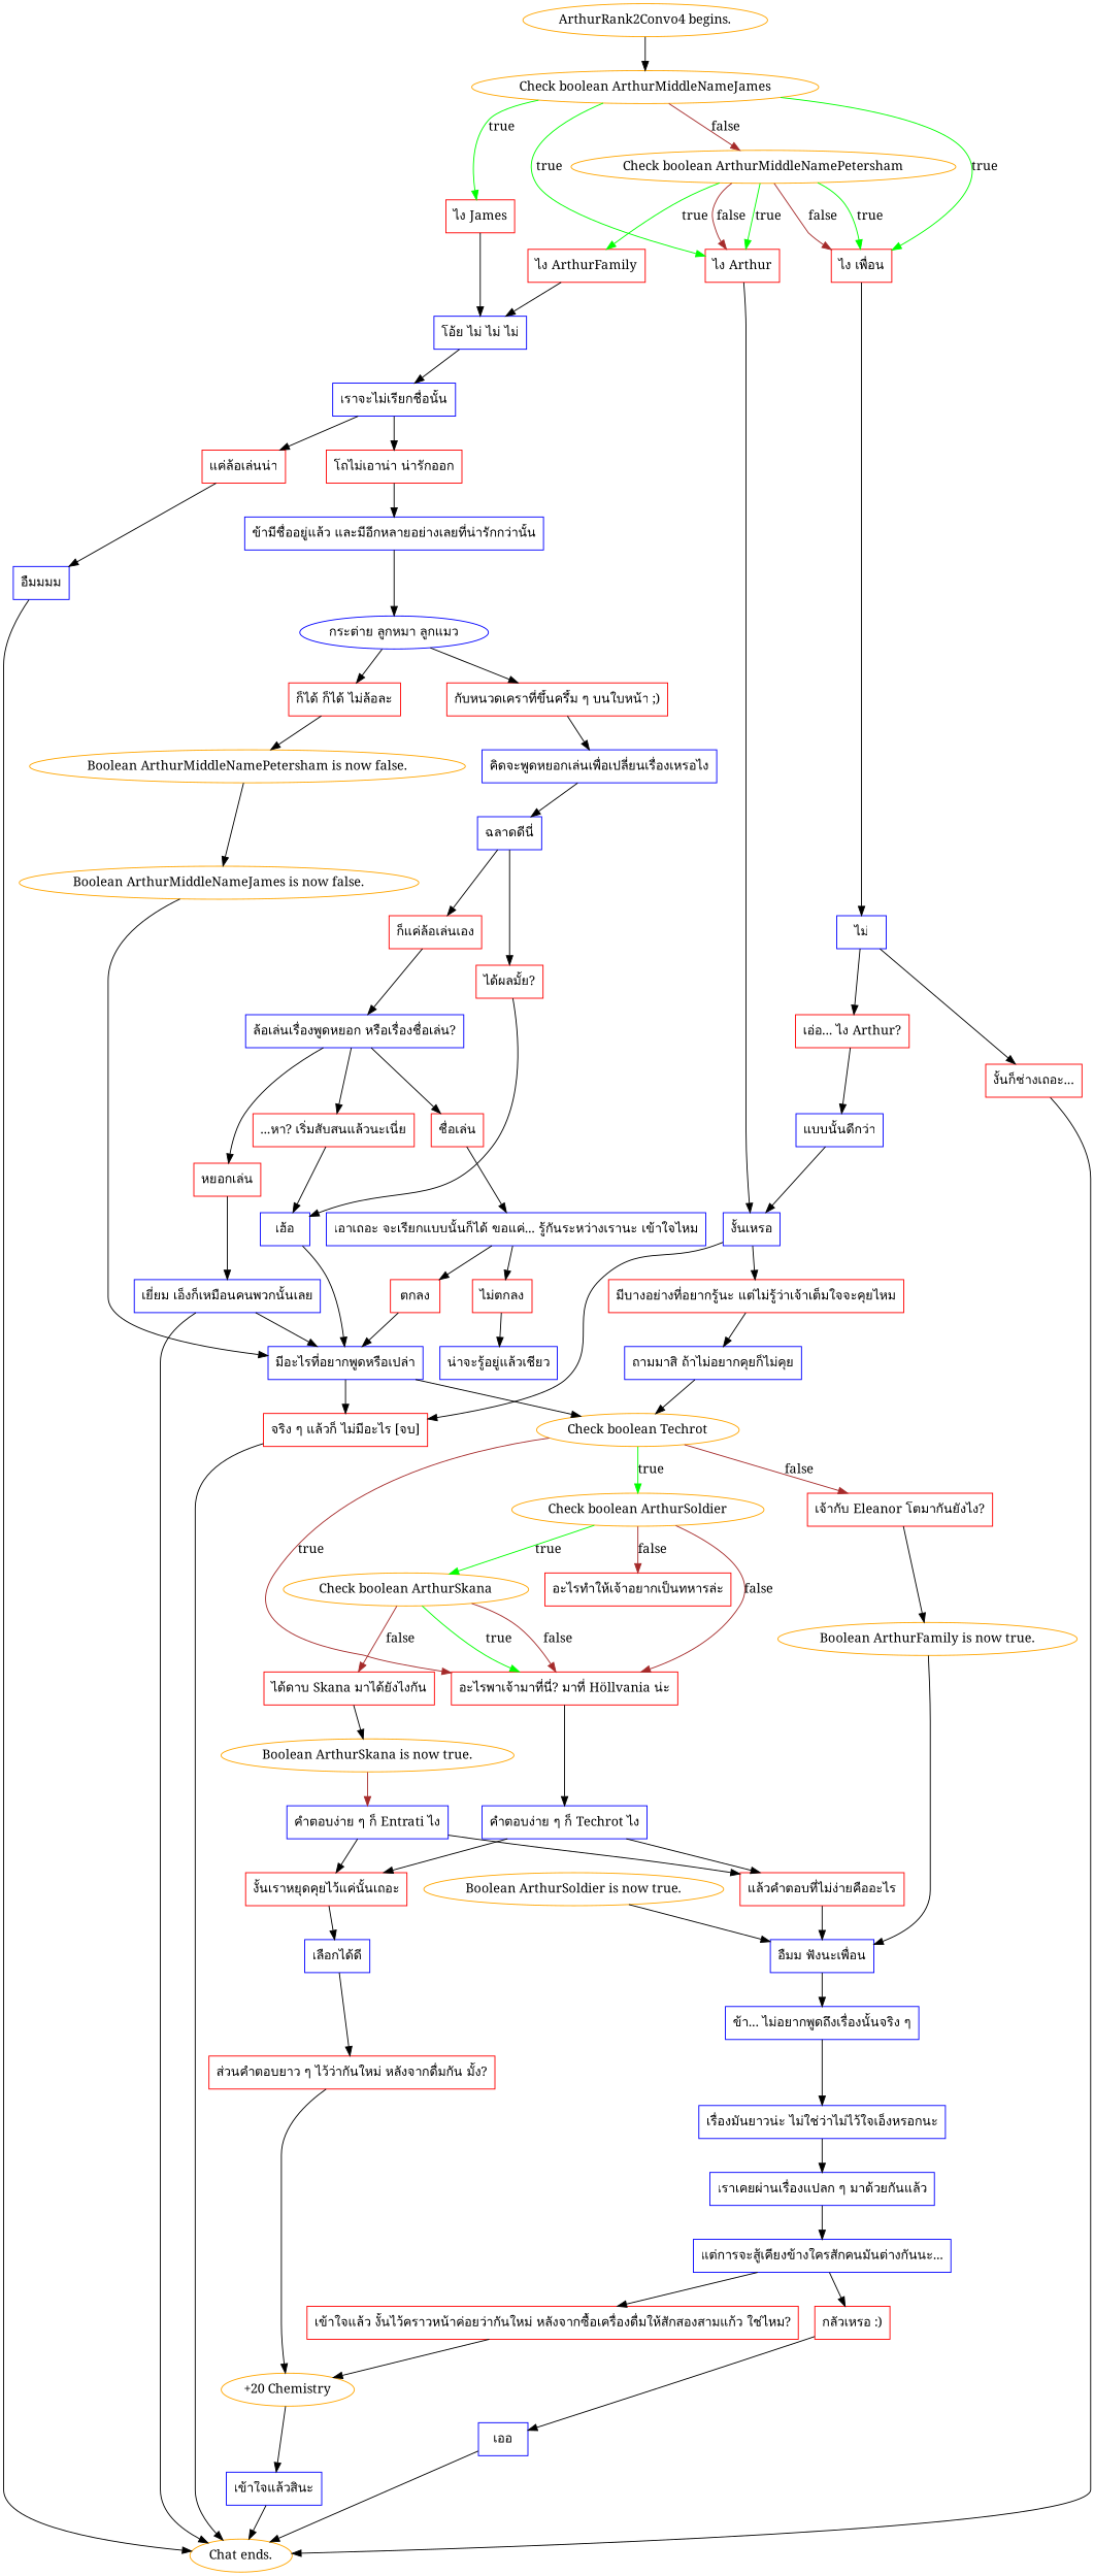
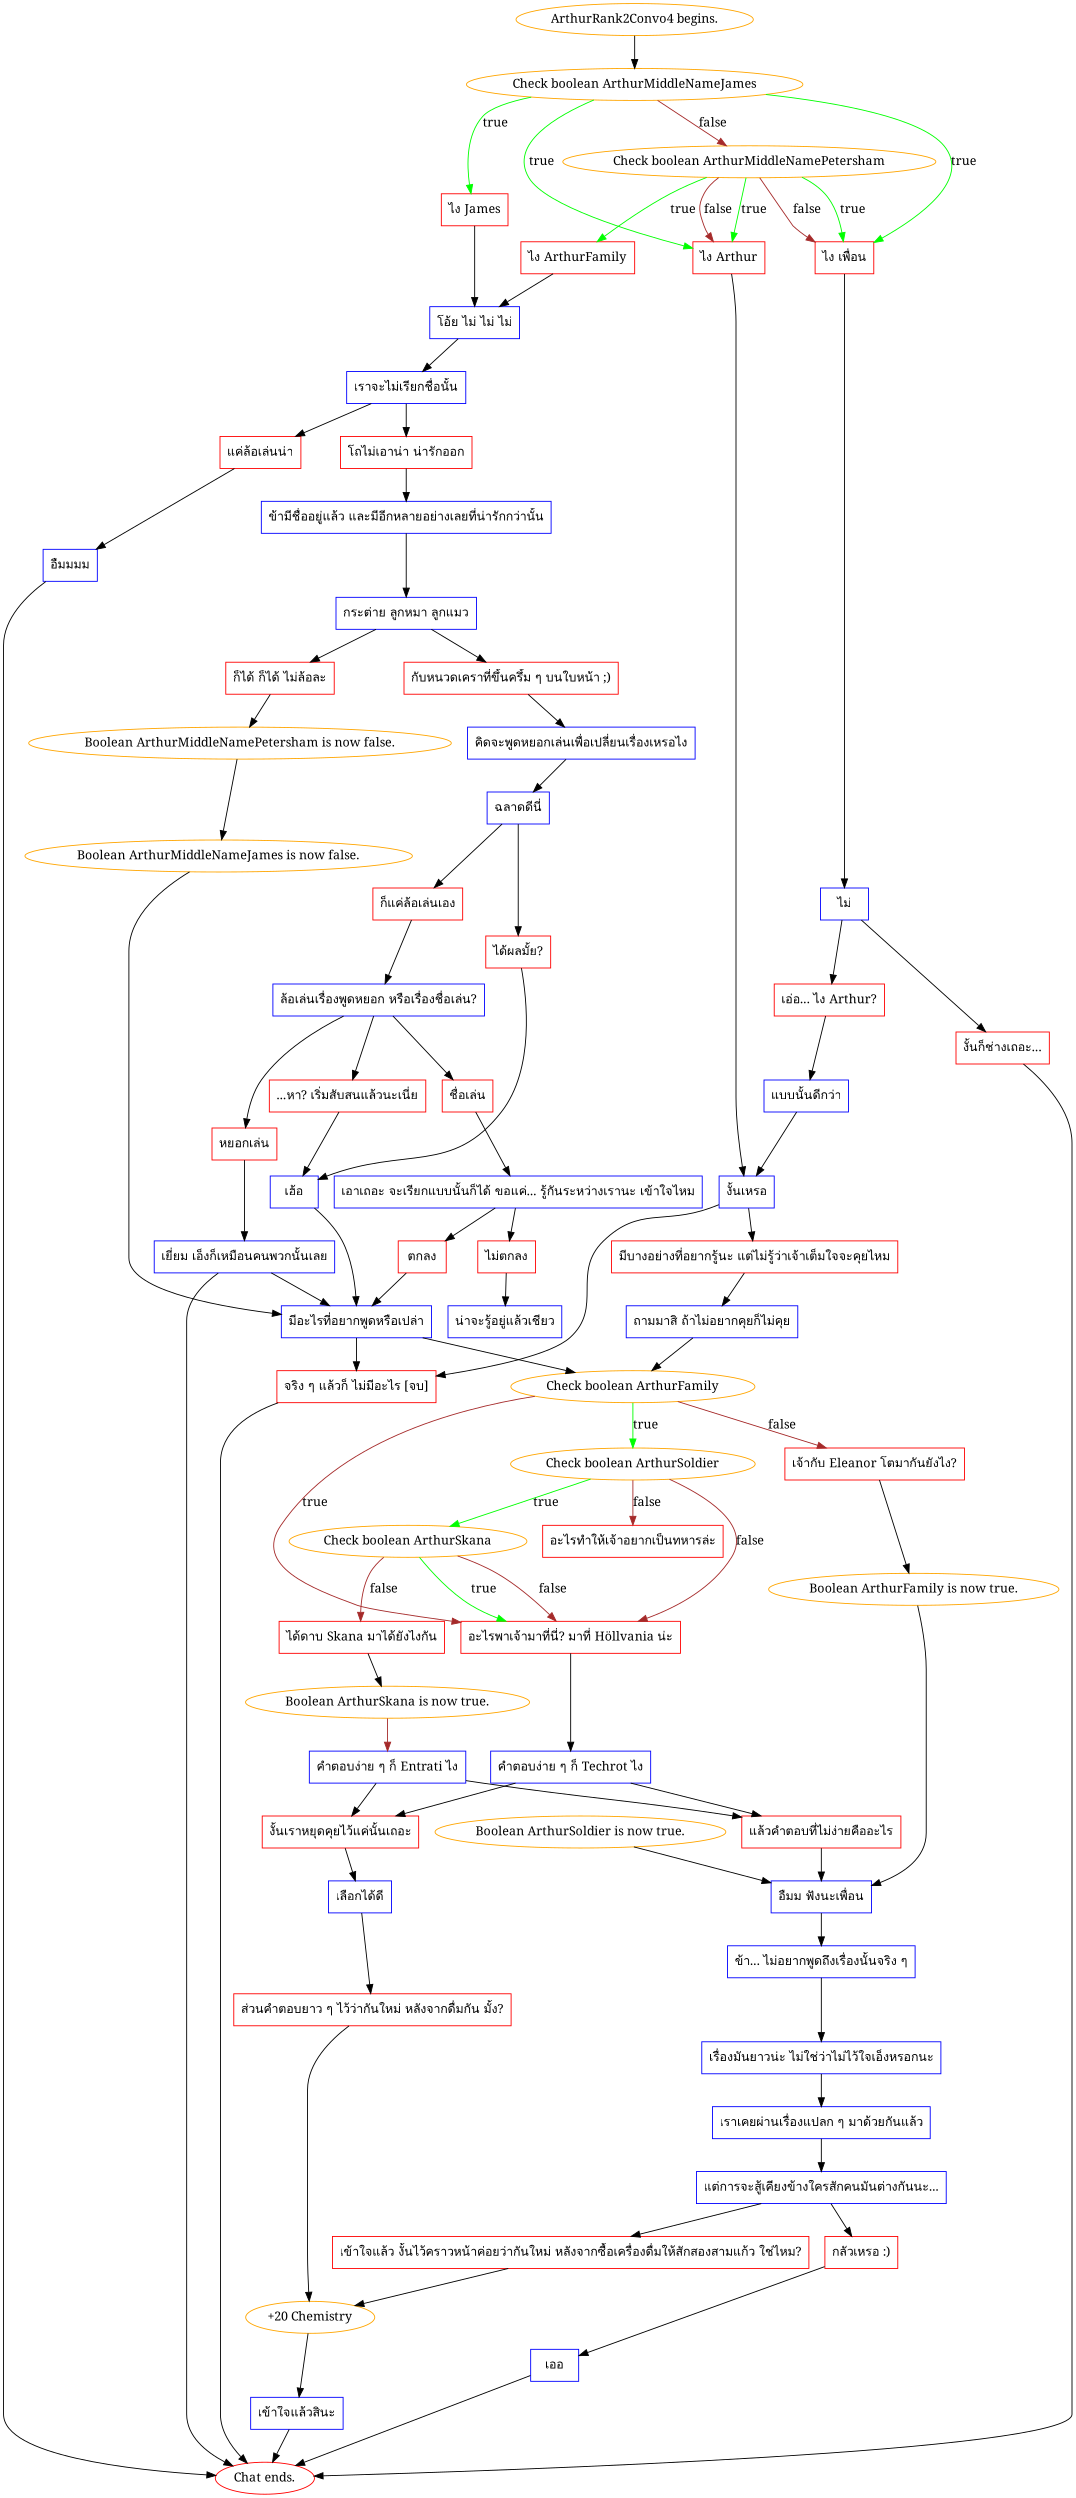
  digraph {
    fontname="Noto Serif"
    node [color=red fontname="Noto Serif" shape=box]
    edge [fontname="Noto Serif"]
    "ArthurRank2Convo4 begins." [color=orange shape=""]
    n2 [color=orange label="Check boolean ArthurMiddleNameJames" shape=""]
    n3 [label="ไง James"]
    n4 [label="ไง Arthur"]
    n5 [label="ไง เพื่อน"]
    n6 [color=orange label="Check boolean ArthurMiddleNamePetersham" shape=""]
    n7 [color=blue label="โอ้ย ไม่ ไม่ ไม่"]
    n8 [color=blue label="งั้นเหรอ"]
    n9 [color=blue label="ไม่"]
    n10 [label="ไง ArthurFamily"]
    n11 [color=blue label="เราจะไม่เรียกชื่อนั้น"]
    n12 [label="มีบางอย่างที่อยากรู้นะ แต่ไม่รู้ว่าเจ้าเต็มใจจะคุยไหม"]
    n13 [label="จริง ๆ แล้วก็ ไม่มีอะไร [จบ]"]
    n14 [label="งั้นก็ช่างเถอะ..."]
    n15 [label="เอ่อ... ไง Arthur?"]
    n16 [label="โถไม่เอาน่า น่ารักออก"]
    n17 [label="แค่ล้อเล่นน่า"]
    n18 [color=blue label="ถามมาสิ ถ้าไม่อยากคุยก็ไม่คุย"]
-   "Chat ends." [color=orange shape=""]
+   "Chat ends." [shape=""]
    n20 [color=blue label="แบบนั้นดีกว่า"]
    n21 [color=blue label="ข้ามีชื่ออยู่แล้ว และมีอีกหลายอย่างเลยที่น่ารักกว่านั้น"]
    n22 [color=blue label="อืมมมม"]
-   n23 [color=orange label="Check boolean Techrot" shape=""]
-   n24 [color=blue label="กระต่าย ลูกหมา ลูกแมว" shape=ellipse]
+   n23 [color=orange label="Check boolean ArthurFamily" shape=""]
+   n24 [color=blue label="กระต่าย ลูกหมา ลูกแมว"]
    n25 [color=orange label="Check boolean ArthurSoldier" shape=""]
    n26 [label="เจ้ากับ Eleanor โตมากันยังไง?"]
    n27 [label="อะไรพาเจ้ามาที่นี่? มาที่ Höllvania น่ะ"]
    n28 [label="กับหนวดเคราที่ขึ้นครึ้ม ๆ บนใบหน้า ;)"]
    n29 [label="ก็ได้ ก็ได้ ไม่ล้อละ"]
    n30 [color=orange label="Check boolean ArthurSkana" shape=""]
    n31 [label="อะไรทำให้เจ้าอยากเป็นทหารล่ะ"]
    n32 [color=orange label="Boolean ArthurFamily is now true." shape=""]
    n33 [color=blue label="คำตอบง่าย ๆ ก็ Techrot ไง"]
    n34 [color=blue label="คิดจะพูดหยอกเล่นเพื่อเปลี่ยนเรื่องเหรอไง"]
    n35 [color=orange label="Boolean ArthurMiddleNamePetersham is now false." shape=""]
    n36 [label="ได้ดาบ Skana มาได้ยังไงกัน"]
    n37 [color=blue label="อืมม ฟังนะเพื่อน"]
    n38 [label="งั้นเราหยุดคุยไว้แค่นั้นเถอะ"]
    n39 [label="แล้วคำตอบที่ไม่ง่ายคืออะไร"]
    n40 [color=blue label="ฉลาดดีนี่"]
    n41 [color=orange label="Boolean ArthurMiddleNameJames is now false." shape=""]
    n42 [color=orange label="Boolean ArthurSkana is now true." shape=""]
    n43 [color=orange label="Boolean ArthurSoldier is now true." shape=""]
    n44 [color=blue label="ข้า... ไม่อยากพูดถึงเรื่องนั้นจริง ๆ"]
    n45 [color=blue label="เลือกได้ดี"]
    n46 [label="ได้ผลมั้ย?"]
    n47 [label="ก็แค่ล้อเล่นเอง"]
    n48 [color=blue label="มีอะไรที่อยากพูดหรือเปล่า"]
    n49 [color=blue label="คำตอบง่าย ๆ ก็ Entrati ไง"]
    n50 [color=blue label="เรื่องมันยาวน่ะ ไม่ใช่ว่าไม่ไว้ใจเอ็งหรอกนะ"]
    n51 [label="ส่วนคำตอบยาว ๆ ไว้ว่ากันใหม่ หลังจากดื่มกัน มั้ง?"]
    n52 [color=blue label="เฮ้อ"]
    n53 [color=blue label="ล้อเล่นเรื่องพูดหยอก หรือเรื่องชื่อเล่น?"]
    n54 [color=blue label="เราเคยผ่านเรื่องแปลก ๆ มาด้วยกันแล้ว"]
    n55 [color=orange label="+20 Chemistry" shape=""]
    n56 [label="...หา? เริ่มสับสนแล้วนะเนี่ย"]
    n57 [label="หยอกเล่น"]
    n58 [label="ชื่อเล่น"]
    n59 [color=blue label="แต่การจะสู้เคียงข้างใครสักคนมันต่างกันนะ..."]
    n60 [color=blue label="เข้าใจแล้วสินะ"]
    n61 [color=blue label="เยี่ยม เอ็งก็เหมือนคนพวกนั้นเลย"]
    n62 [color=blue label="เอาเถอะ จะเรียกแบบนั้นก็ได้ ขอแค่... รู้กันระหว่างเรานะ เข้าใจไหม"]
    n63 [label="เข้าใจแล้ว งั้นไว้คราวหน้าค่อยว่ากันใหม่ หลังจากซื้อเครื่องดื่มให้สักสองสามแก้ว ใช่ไหม?"]
    n64 [label="กลัวเหรอ :)"]
    n65 [label="ตกลง"]
    n66 [label="ไม่ตกลง"]
    n67 [color=blue label="เออ"]
    n68 [color=blue label="น่าจะรู้อยู่แล้วเชียว"]
    "ArthurRank2Convo4 begins." -> n2
    n2 -> n3 [color=green label=true]
    n2 -> n4 [color=green label=true]
    n2 -> n5 [color=green label=true]
    n2 -> n6 [color=brown label=false]
    n3 -> n7
    n4 -> n8
    n5 -> n9
    n6 -> n4 [color=green label=true]
    n6 -> n4 [color=brown label=false]
    n6 -> n5 [color=green label=true]
    n6 -> n5 [color=brown label=false]
    n6 -> n10 [color=green label=true]
    n7 -> n11
    n8 -> n12
    n8 -> n13
    n9 -> n14
    n9 -> n15
    n10 -> n7
    n11 -> n16
    n11 -> n17
    n12 -> n18
    n13 -> "Chat ends."
    n14 -> "Chat ends."
    n15 -> n20
    n16 -> n21
    n17 -> n22
    n18 -> n23
    n20 -> n8
    n21 -> n24
    n22 -> "Chat ends."
    n23 -> n25 [color=green label=true]
    n23 -> n26 [color=brown label=false]
    n23 -> n27 [color=brown label=true]
    n24 -> n28
    n24 -> n29
    n25 -> n27 [color=brown label=false]
    n25 -> n30 [color=green label=true]
    n25 -> n31 [color=brown label=false]
    n26 -> n32
    n27 -> n33
    n28 -> n34
    n29 -> n35
    n30 -> n27 [color=green label=true]
    n30 -> n27 [color=brown label=false]
    n30 -> n36 [color=brown label=false]
    n32 -> n37
    n33 -> n38
    n33 -> n39
    n34 -> n40
    n35 -> n41
    n36 -> n42
    n37 -> n44
    n38 -> n45
    n39 -> n37
    n40 -> n46
    n40 -> n47
    n41 -> n48
    n42 -> n49 [color=brown]
    n43 -> n37
    n44 -> n50
    n45 -> n51
    n46 -> n52
    n47 -> n53
    n48 -> n13
    n48 -> n23
    n49 -> n38
    n49 -> n39
    n50 -> n54
    n51 -> n55
    n52 -> n48
    n53 -> n56
    n53 -> n57
    n53 -> n58
    n54 -> n59
    n55 -> n60
    n56 -> n52
    n57 -> n61
    n58 -> n62
    n59 -> n63
    n59 -> n64
    n60 -> "Chat ends."
    n61 -> "Chat ends."
    n61 -> n48
    n62 -> n65
    n62 -> n66
    n63 -> n55
    n64 -> n67
    n65 -> n48
    n66 -> n68
    n67 -> "Chat ends."
  }
